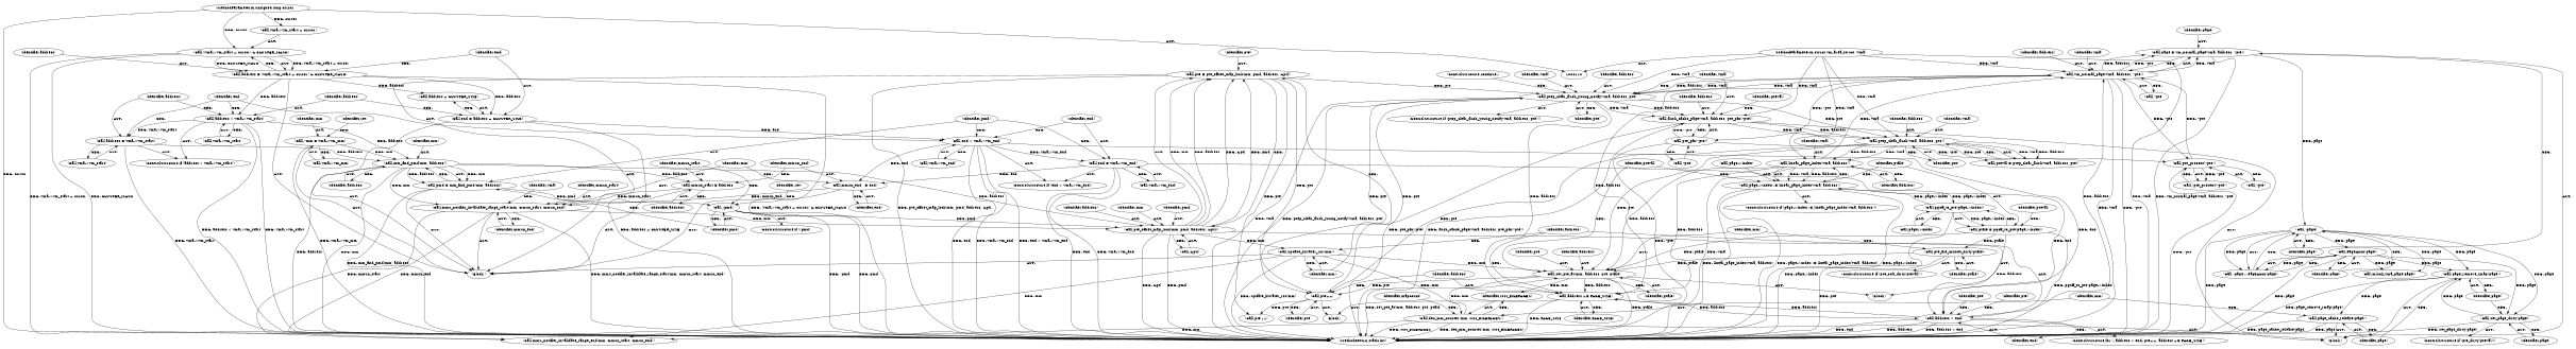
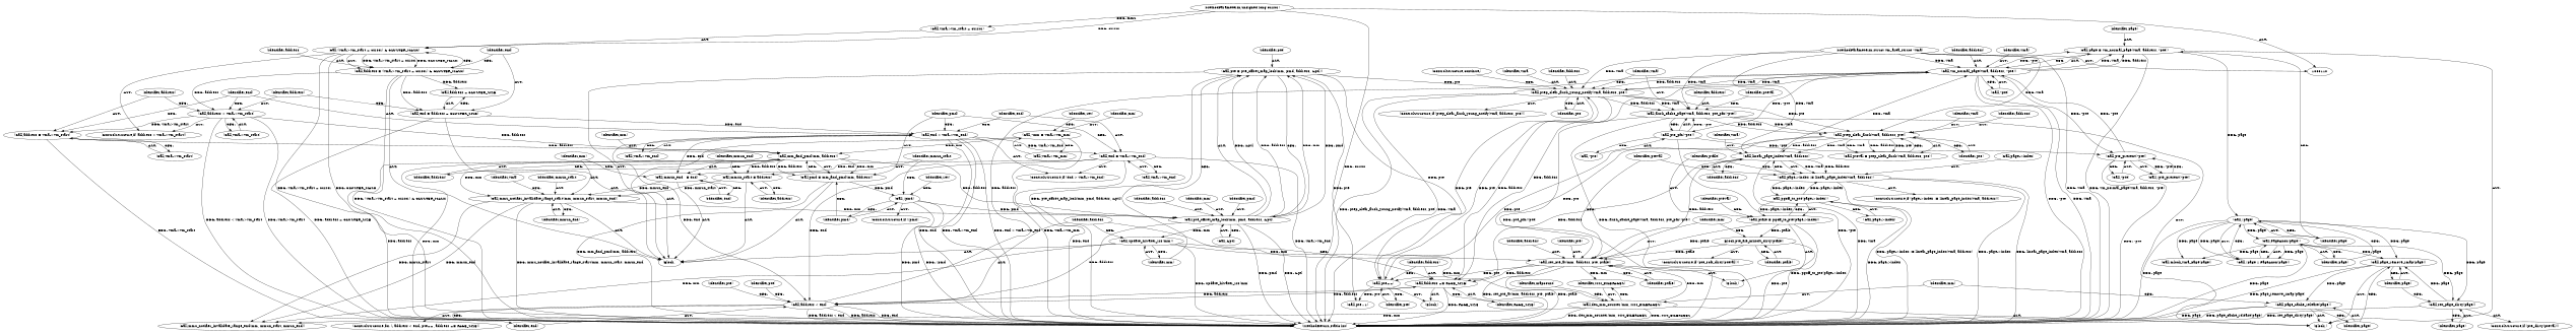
  digraph {
    n1 [label="(Call,page_remove_rmap(page))"]
    n2 [label="(Call,page_cache_release(page))"]
    n3 [label="(Block,)"]
    n4 [label="(Identifier,page)"]
    n5 [label="(MethodReturn,static int)"]
    n6 [label="(Identifier,page)"]
    n7 [label="(Call,set_page_dirty(page))"]
    n8 [label="(Call,PageAnon(page))"]
    n9 [label="(Call,mlock_vma_page(page))"]
    n10 [label="(Identifier,page)"]
    n11 [label="(Call,!page || PageAnon(page))"]
    n12 [label="(Identifier,page)"]
    n13 [label="(ControlStructure,if (pte_dirty(pteval)))"]
    n14 [label="(Call,!page)"]
    n15 [label="(Identifier,page)"]
    n16 [label="(Call,page = vm_normal_page(vma, address, *pte))"]
    n17 [label="(Call,vm_normal_page(vma, address, *pte))"]
    n18 [label="(Call,ptep_clear_flush_young_notify(vma, address, pte))"]
    n19 [label="(Call,pte_pfn(*pte))"]
    n20 [label="(Call,address += PAGE_SIZE)"]
    n21 [label="(Call,pte_present(*pte))"]
    n22 [label="(Call,*pte)"]
    n23 [label="(Call,ptep_clear_flush(vma, address, pte))"]
    n24 [label="(Call,pte++)"]
    n25 [label="(Call,flush_cache_page(vma, address, pte_pfn(*pte)))"]
    n26 [label="(ControlStructure,if (ptep_clear_flush_young_notify(vma, address, pte)))"]
    n27 [label="(Identifier,pte)"]
    n28 [label="(Call,*pte)"]
    n29 [label="(Block,)"]
    n30 [label="(Call,address < end)"]
    n31 [label="(Identifier,PAGE_SIZE)"]
    n32 [label="(Call,!pte_present(*pte))"]
    n33 [label="(Call,*pte)"]
    n34 [label="(Call,linear_page_index(vma, address))"]
    n35 [label="(Call,set_pte_at(mm, address, pte, ptfile))"]
    n36 [label="(Call,page->index != linear_page_index(vma, address))"]
    n37 [label="(Identifier,address)"]
    n38 [label="(Identifier,ptfile)"]
    n39 [label="(Block,)"]
    n40 [label="(Identifier,MM_FILEPAGES)"]
    n41 [label="(Call,pgoff_to_pte(page->index))"]
    n42 [label="(ControlStructure,if (page->index != linear_page_index(vma, address)))"]
    n43 [label="(Identifier,pte)"]
    n44 [label="(Call,pteval = ptep_clear_flush(vma, address, pte))"]
    n45 [label="(Identifier,pte)"]
    n46 [label="(Call,pte - 1)"]
    n47 [label="(MethodParameterIn,struct vm_area_struct *vma)"]
    1000110
    n49 [label="(Call,dec_mm_counter(mm, MM_FILEPAGES))"]
    n50 [label="(Call,mmu_notifier_invalidate_range_end(mm, mmun_start, mmun_end))"]
    n51 [label="(Call,update_hiwater_rss(mm))"]
    n52 [label="(Block,)"]
    n53 [label="(Identifier,mm)"]
    n54 [label="(Call,pte = pte_offset_map_lock(mm, pmd, address, &ptl))"]
    n55 [label="(Call,pte_offset_map_lock(mm, pmd, address, &ptl))"]
    n56 [label="(Call,&ptl)"]
    n57 [label="(ControlStructure,for (; address < end; pte++, address += PAGE_SIZE))"]
    n58 [label="(Identifier,end)"]
    n59 [label="(Call,mmu_notifier_invalidate_range_start(mm, mmun_start, mmun_end))"]
    n60 [label="(Identifier,mmun_end)"]
    n61 [label="(Call,mm_find_pmd(mm, address))"]
    n62 [label="(Call,mmun_start = address)"]
    n63 [label="(Call,pmd = mm_find_pmd(mm, address))"]
    n64 [label="(Identifier,address)"]
    n65 [label="(Identifier,address)"]
    n66 [label="(Call,!pmd)"]
    n67 [label="(Call,*mm = vma->vm_mm)"]
    n68 [label="(Call,vma->vm_mm)"]
    n69 [label="(Call,address = vma->vm_start)"]
    n70 [label="(Call,vma->vm_start)"]
    n71 [label="(ControlStructure,if (address < vma->vm_start))"]
    n72 [label="(Call,address < vma->vm_start)"]
    n73 [label="(Call,vma->vm_start)"]
    n74 [label="(Call,address = (vma->vm_start + cursor) & CLUSTER_MASK)"]
    n75 [label="(Call,(vma->vm_start + cursor) & CLUSTER_MASK)"]
    n76 [label="(Call,end = address + CLUSTER_SIZE)"]
    n77 [label="(Call,address + CLUSTER_SIZE)"]
    n78 [label="(Call,end > vma->vm_end)"]
    n79 [label="(MethodParameterIn,unsigned long cursor)"]
    n80 [label="(Call,vma->vm_start + cursor)"]
    n81 [label="(Call,mmun_end   = end)"]
    n82 [label="(Identifier,end)"]
    n83 [label="(Call,end = vma->vm_end)"]
    n84 [label="(ControlStructure,if (end > vma->vm_end))"]
    n85 [label="(Call,vma->vm_end)"]
    n86 [label="(Call,vma->vm_end)"]
    n87 [label="(ControlStructure,if (!pmd))"]
    n88 [label="(Identifier,pmd)"]
-   n89 [label="(Call,pte_file_mksoft_dirty(ptfile))"]
+   n89 [label="(Block,pte_file_mksoft_dirty(ptfile))"]
    n90 [label="(ControlStructure,if (pte_soft_dirty(pteval)))"]
    n91 [label="(Identifier,ptfile)"]
    n92 [label="(Call,ptfile = pgoff_to_pte(page->index))"]
    n93 [label="(Call,page->index)"]
    n94 [label="(Identifier,vma)"]
    n95 [label="(Identifier,address)"]
    n96 [label="(Identifier,end)"]
    n97 [label="(Identifier,address)"]
    n98 [label="(Identifier,vma)"]
    n99 [label="(Identifier,mm)"]
    n100 [label="(Identifier,address)"]
    n101 [label="(Identifier,address)"]
    n102 [label="(ControlStructure,continue;)"]
    n103 [label="(Identifier,pte)"]
    n104 [label="(Identifier,ret)"]
    n105 [label="(Identifier,pte)"]
    n106 [label="(Identifier,page)"]
    n107 [label="(Identifier,address)"]
    n108 [label="(Identifier,mm)"]
    n109 [label="(Identifier,vma)"]
    n110 [label="(Identifier,pteval)"]
    n111 [label="(Identifier,end)"]
    n112 [label="(Identifier,ret)"]
    n113 [label="(Identifier,pte)"]
    n114 [label="(Identifier,pmd)"]
    n115 [label="(Identifier,vma)"]
    n116 [label="(Identifier,mapcount)"]
    n117 [label="(Identifier,mm)"]
    n118 [label="(Identifier,address)"]
    n119 [label="(Identifier,end)"]
    n120 [label="(Identifier,mmun_start)"]
    n121 [label="(Identifier,address)"]
    n122 [label="(Identifier,address)"]
    n123 [label="(Identifier,address)"]
    n124 [label="(Identifier,ptfile)"]
    n125 [label="(Identifier,pmd)"]
    n126 [label="(Identifier,mmun_end)"]
    n127 [label="(Identifier,address)"]
    n128 [label="(Identifier,pteval)"]
    n129 [label="(Identifier,vma)"]
    n130 [label="(Identifier,address)"]
    n131 [label="(Identifier,pte)"]
    n132 [label="(Identifier,mmun_start)"]
    n133 [label="(Call,page->index)"]
    n134 [label="(Identifier,vma)"]
    n135 [label="(Identifier,mm)"]
    n136 [label="(Identifier,mm)"]
    n137 [label="(Identifier,pteval)"]
    n138 [label="(Identifier,mm)"]
    n1 -> n2 [label="DDG: page"]
    n1 -> n3 [label="AST: "]
    n1 -> n4 [label="CFG: "]
    n1 -> n5 [label="DDG: page_remove_rmap(page)"]
    n2 -> n3 [label="AST: "]
    n2 -> n5 [label="DDG: page"]
    n2 -> n5 [label="DDG: page_cache_release(page)"]
    n2 -> n6 [label="CFG: "]
    n4 -> n1 [label="AST: "]
    n4 -> n7 [label="CFG: "]
    n6 -> n1 [label="CFG: "]
    n6 -> n2 [label="AST: "]
    n7 -> n1 [label="DDG: page"]
    n7 -> n5 [label="DDG: set_page_dirty(page)"]
    n7 -> n12 [label="CFG: "]
    n7 -> n13 [label="AST: "]
    n8 -> n1 [label="DDG: page"]
    n8 -> n5 [label="DDG: page"]
    n8 -> n7 [label="DDG: page"]
    n8 -> n9 [label="DDG: page"]
    n8 -> n10 [label="CFG: "]
    n8 -> n11 [label="AST: "]
    n8 -> n11 [label="DDG: page"]
    n10 -> n8 [label="AST: "]
    n10 -> n14 [label="CFG: "]
    n11 -> n8 [label="CFG: "]
    n11 -> n14 [label="CFG: "]
    n12 -> n7 [label="AST: "]
    n14 -> n1 [label="DDG: page"]
    n14 -> n5 [label="DDG: page"]
    n14 -> n7 [label="DDG: page"]
    n14 -> n8 [label="DDG: page"]
    n14 -> n9 [label="DDG: page"]
    n14 -> n11 [label="AST: "]
    n14 -> n11 [label="DDG: page"]
    n14 -> n15 [label="CFG: "]
    n15 -> n14 [label="AST: "]
    n15 -> n16 [label="CFG: "]
    n16 -> n3 [label="AST: "]
    n16 -> n5 [label="DDG: vm_normal_page(vma, address, *pte)"]
    n16 -> n14 [label="DDG: page"]
    n16 -> n17 [label="CFG: "]
    n17 -> n5 [label="DDG: vma"]
    n17 -> n5 [label="DDG: *pte"]
    n17 -> n16 [label="AST: "]
    n17 -> n16 [label="DDG: vma"]
    n17 -> n16 [label="DDG: address"]
    n17 -> n16 [label="DDG: *pte"]
    n17 -> n18 [label="DDG: vma"]
    n17 -> n18 [label="DDG: address"]
    n17 -> n19 [label="DDG: *pte"]
    n17 -> n20 [label="DDG: address"]
    n17 -> n21 [label="DDG: *pte"]
    n17 -> n22 [label="CFG: "]
    n18 -> n5 [label="DDG: ptep_clear_flush_young_notify(vma, address, pte)"]
    n18 -> n5 [label="DDG: vma"]
    n18 -> n17 [label="DDG: vma"]
    n18 -> n20 [label="DDG: address"]
    n18 -> n23 [label="DDG: pte"]
    n18 -> n24 [label="DDG: pte"]
    n18 -> n25 [label="DDG: vma"]
    n18 -> n25 [label="DDG: address"]
    n18 -> n26 [label="AST: "]
    n18 -> n27 [label="CFG: "]
    n19 -> n5 [label="DDG: *pte"]
    n19 -> n21 [label="DDG: *pte"]
    n19 -> n25 [label="AST: "]
    n19 -> n25 [label="DDG: *pte"]
    n19 -> n28 [label="CFG: "]
    n20 -> n5 [label="DDG: PAGE_SIZE"]
    n20 -> n29 [label="AST: "]
    n20 -> n30 [label="DDG: address"]
    n20 -> n31 [label="CFG: "]
    n21 -> n5 [label="DDG: *pte"]
    n21 -> n17 [label="DDG: *pte"]
    n21 -> n32 [label="AST: "]
    n21 -> n32 [label="DDG: *pte"]
    n21 -> n33 [label="CFG: "]
    n22 -> n17 [label="AST: "]
    n23 -> n24 [label="DDG: pte"]
    n23 -> n34 [label="DDG: vma"]
    n23 -> n34 [label="DDG: address"]
    n23 -> n35 [label="DDG: pte"]
    n23 -> n43 [label="CFG: "]
    n23 -> n44 [label="AST: "]
    n23 -> n44 [label="DDG: vma"]
    n23 -> n44 [label="DDG: address"]
    n23 -> n44 [label="DDG: pte"]
    n24 -> n18 [label="DDG: pte"]
    n24 -> n29 [label="AST: "]
    n24 -> n45 [label="CFG: "]
    n24 -> n46 [label="DDG: pte"]
    n25 -> n3 [label="AST: "]
    n25 -> n5 [label="DDG: flush_cache_page(vma, address, pte_pfn(*pte))"]
    n25 -> n5 [label="DDG: pte_pfn(*pte)"]
    n25 -> n19 [label="CFG: "]
    n25 -> n23 [label="DDG: vma"]
    n25 -> n23 [label="DDG: address"]
    n27 -> n18 [label="AST: "]
    n28 -> n19 [label="AST: "]
    n30 -> n5 [label="DDG: address"]
    n30 -> n5 [label="DDG: address < end"]
    n30 -> n5 [label="DDG: end"]
    n30 -> n17 [label="DDG: address"]
    n30 -> n20 [label="DDG: address"]
    n30 -> n57 [label="AST: "]
    n30 -> n58 [label="CFG: "]
    n31 -> n20 [label="AST: "]
    n32 -> n21 [label="CFG: "]
    n33 -> n21 [label="AST: "]
    n34 -> n5 [label="DDG: vma"]
    n34 -> n17 [label="DDG: vma"]
    n34 -> n20 [label="DDG: address"]
    n34 -> n35 [label="DDG: address"]
    n34 -> n36 [label="AST: "]
    n34 -> n36 [label="DDG: vma"]
    n34 -> n36 [label="DDG: address"]
    n34 -> n37 [label="CFG: "]
    n35 -> n5 [label="DDG: set_pte_at(mm, address, pte, ptfile)"]
    n35 -> n5 [label="DDG: ptfile"]
    n35 -> n20 [label="DDG: address"]
    n35 -> n24 [label="DDG: pte"]
    n35 -> n38 [label="CFG: "]
    n35 -> n39 [label="AST: "]
    n35 -> n40 [label="DDG: mm"]
    n36 -> n5 [label="DDG: page->index != linear_page_index(vma, address)"]
    n36 -> n5 [label="DDG: page->index"]
    n36 -> n5 [label="DDG: linear_page_index(vma, address)"]
    n36 -> n34 [label="CFG: "]
    n36 -> n41 [label="DDG: page->index"]
    n36 -> n42 [label="AST: "]
    n37 -> n34 [label="AST: "]
    n38 -> n35 [label="AST: "]
    n40 -> n49 [label="AST: "]
    n41 -> n5 [label="DDG: page->index"]
    n41 -> n36 [label="DDG: page->index"]
    n41 -> n92 [label="AST: "]
    n41 -> n92 [label="DDG: page->index"]
    n41 -> n93 [label="CFG: "]
    n43 -> n23 [label="AST: "]
    n44 -> n23 [label="CFG: "]
    n45 -> n24 [label="AST: "]
    n47 -> n5 [label="DDG: vma"]
    n47 -> n17 [label="DDG: vma"]
    n47 -> n18 [label="DDG: vma"]
    n47 -> n23 [label="DDG: vma"]
    n47 -> n25 [label="DDG: vma"]
    n47 -> n34 [label="DDG: vma"]
    n47 -> 1000110 [label="AST: "]
    n49 -> n3 [label="AST: "]
    n49 -> n5 [label="DDG: MM_FILEPAGES"]
    n49 -> n5 [label="DDG: dec_mm_counter(mm, MM_FILEPAGES)"]
    n49 -> n35 [label="DDG: mm"]
    n49 -> n40 [label="CFG: "]
    n49 -> n50 [label="DDG: mm"]
    n51 -> n5 [label="DDG: update_hiwater_rss(mm)"]
    n51 -> n35 [label="DDG: mm"]
    n51 -> n49 [label="DDG: mm"]
    n51 -> n50 [label="DDG: mm"]
    n51 -> n52 [label="AST: "]
    n51 -> n53 [label="CFG: "]
    n53 -> n51 [label="AST: "]
    n53 -> n54 [label="CFG: "]
    n54 -> n5 [label="DDG: pte_offset_map_lock(mm, pmd, address, &ptl)"]
    n54 -> n18 [label="DDG: pte"]
    n54 -> n24 [label="DDG: pte"]
    n54 -> n46 [label="DDG: pte"]
    n54 -> n52 [label="AST: "]
    n54 -> n55 [label="CFG: "]
    n55 -> n5 [label="DDG: pmd"]
    n55 -> n5 [label="DDG: &ptl"]
    n55 -> n30 [label="DDG: address"]
    n55 -> n51 [label="DDG: mm"]
    n55 -> n54 [label="AST: "]
    n55 -> n54 [label="DDG: mm"]
    n55 -> n54 [label="DDG: pmd"]
    n55 -> n54 [label="DDG: address"]
    n55 -> n54 [label="DDG: &ptl"]
    n55 -> n56 [label="CFG: "]
    n56 -> n55 [label="AST: "]
    n58 -> n30 [label="AST: "]
    n59 -> n5 [label="DDG: mmu_notifier_invalidate_range_start(mm, mmun_start, mmun_end)"]
    n59 -> n50 [label="DDG: mmun_start"]
    n59 -> n50 [label="DDG: mmun_end"]
    n59 -> n52 [label="AST: "]
    n59 -> n55 [label="DDG: mm"]
    n59 -> n60 [label="CFG: "]
    n60 -> n59 [label="AST: "]
    n61 -> n5 [label="DDG: mm"]
    n61 -> n5 [label="DDG: address"]
    n61 -> n55 [label="DDG: address"]
    n61 -> n59 [label="DDG: mm"]
    n61 -> n62 [label="DDG: address"]
    n61 -> n63 [label="AST: "]
    n61 -> n63 [label="DDG: mm"]
    n61 -> n63 [label="DDG: address"]
    n61 -> n64 [label="CFG: "]
    n62 -> n52 [label="AST: "]
    n62 -> n59 [label="DDG: mmun_start"]
    n62 -> n65 [label="CFG: "]
    n63 -> n5 [label="DDG: mm_find_pmd(mm, address)"]
    n63 -> n52 [label="AST: "]
    n63 -> n61 [label="CFG: "]
    n63 -> n66 [label="DDG: pmd"]
    n64 -> n61 [label="AST: "]
    n65 -> n62 [label="AST: "]
    n66 -> n5 [label="DDG: !pmd"]
    n66 -> n5 [label="DDG: pmd"]
    n66 -> n55 [label="DDG: pmd"]
    n66 -> n87 [label="AST: "]
    n66 -> n88 [label="CFG: "]
    n67 -> n5 [label="DDG: vma->vm_mm"]
    n67 -> n52 [label="AST: "]
    n67 -> n61 [label="DDG: mm"]
    n67 -> n68 [label="CFG: "]
    n68 -> n67 [label="AST: "]
    n69 -> n5 [label="DDG: vma->vm_start"]
    n69 -> n61 [label="DDG: address"]
    n69 -> n70 [label="CFG: "]
-   n69 -> n71 [label="AST: "]
+   n75 -> n71 [label="AST: "]
    n70 -> n69 [label="AST: "]
    n72 -> n5 [label="DDG: address < vma->vm_start"]
    n72 -> n5 [label="DDG: vma->vm_start"]
    n72 -> n61 [label="DDG: address"]
    n72 -> n69 [label="DDG: vma->vm_start"]
    n72 -> n71 [label="AST: "]
    n72 -> n73 [label="CFG: "]
    n73 -> n72 [label="AST: "]
    n74 -> n5 [label="DDG: (vma->vm_start + cursor) & CLUSTER_MASK"]
    n74 -> n52 [label="AST: "]
    n74 -> n72 [label="DDG: address"]
    n74 -> n75 [label="CFG: "]
    n74 -> n76 [label="DDG: address"]
    n74 -> n77 [label="DDG: address"]
    n75 -> n5 [label="DDG: vma->vm_start + cursor"]
    n75 -> n5 [label="DDG: CLUSTER_MASK"]
    n75 -> n74 [label="AST: "]
    n75 -> n74 [label="DDG: vma->vm_start + cursor"]
    n75 -> n74 [label="DDG: CLUSTER_MASK"]
    n76 -> n5 [label="DDG: address + CLUSTER_SIZE"]
    n76 -> n52 [label="AST: "]
    n76 -> n77 [label="CFG: "]
    n76 -> n78 [label="DDG: end"]
    n77 -> n76 [label="AST: "]
    n78 -> n5 [label="DDG: end"]
    n78 -> n5 [label="DDG: vma->vm_end"]
    n78 -> n5 [label="DDG: end > vma->vm_end"]
    n78 -> n30 [label="DDG: end"]
    n78 -> n81 [label="DDG: end"]
    n78 -> n83 [label="DDG: vma->vm_end"]
    n78 -> n84 [label="AST: "]
    n78 -> n85 [label="CFG: "]
    n79 -> n5 [label="DDG: cursor"]
    n79 -> 1000110 [label="AST: "]
    n79 -> n75 [label="DDG: cursor"]
-   n79 -> n80 [label="DDG: cursor"]
+   n79 -> n80 [label="DDG: mmu"]
    n80 -> n75 [label="AST: "]
    n81 -> n52 [label="AST: "]
    n81 -> n59 [label="DDG: mmun_end"]
    n81 -> n82 [label="CFG: "]
    n82 -> n81 [label="AST: "]
    n83 -> n5 [label="DDG: vma->vm_end"]
    n83 -> n5 [label="DDG: end"]
    n83 -> n30 [label="DDG: end"]
    n83 -> n81 [label="DDG: end"]
    n83 -> n84 [label="AST: "]
    n83 -> n86 [label="CFG: "]
    n85 -> n78 [label="AST: "]
    n86 -> n83 [label="AST: "]
    n88 -> n63 [label="CFG: "]
    n88 -> n66 [label="AST: "]
    n89 -> n5 [label="DDG: pte"]
    n89 -> n35 [label="DDG: ptfile"]
    n89 -> n90 [label="AST: "]
    n89 -> n91 [label="CFG: "]
    n91 -> n89 [label="AST: "]
    n92 -> n5 [label="DDG: pgoff_to_pte(page->index)"]
    n92 -> n35 [label="DDG: ptfile"]
    n92 -> n39 [label="AST: "]
    n92 -> n41 [label="CFG: "]
    n92 -> n89 [label="DDG: ptfile"]
    n93 -> n41 [label="AST: "]
    n94 -> n59 [label="CFG: "]
    n95 -> n55 [label="AST: "]
    n96 -> n78 [label="CFG: "]
    n96 -> n83 [label="AST: "]
    n97 -> n23 [label="AST: "]
    n98 -> n34 [label="AST: "]
    n99 -> n55 [label="AST: "]
    n100 -> n25 [label="AST: "]
    n101 -> n74 [label="AST: "]
    n102 -> n18 [label="CFG: "]
    n103 -> n54 [label="AST: "]
    n104 -> n67 [label="CFG: "]
    n105 -> n30 [label="CFG: "]
    n106 -> n16 [label="AST: "]
    n107 -> n20 [label="CFG: "]
    n107 -> n30 [label="AST: "]
    n107 -> n51 [label="CFG: "]
    n108 -> n59 [label="AST: "]
    n108 -> n81 [label="CFG: "]
    n109 -> n18 [label="AST: "]
    n110 -> n35 [label="CFG: "]
    n110 -> n36 [label="CFG: "]
    n111 -> n74 [label="CFG: "]
    n111 -> n76 [label="AST: "]
    n112 -> n66 [label="CFG: "]
    n113 -> n30 [label="CFG: "]
    n114 -> n55 [label="AST: "]
    n115 -> n18 [label="CFG: "]
    n115 -> n25 [label="AST: "]
    n116 -> n49 [label="CFG: "]
    n117 -> n61 [label="AST: "]
    n118 -> n20 [label="AST: "]
    n118 -> n24 [label="CFG: "]
    n119 -> n69 [label="CFG: "]
    n119 -> n72 [label="CFG: "]
    n119 -> n78 [label="AST: "]
    n120 -> n62 [label="AST: "]
    n120 -> n66 [label="CFG: "]
    n121 -> n69 [label="AST: "]
    n121 -> n72 [label="CFG: "]
    n122 -> n18 [label="AST: "]
    n123 -> n17 [label="AST: "]
    n124 -> n36 [label="CFG: "]
    n124 -> n92 [label="AST: "]
    n125 -> n63 [label="AST: "]
    n125 -> n78 [label="CFG: "]
    n125 -> n83 [label="CFG: "]
    n126 -> n62 [label="CFG: "]
    n126 -> n81 [label="AST: "]
    n127 -> n72 [label="AST: "]
    n127 -> n76 [label="CFG: "]
    n128 -> n25 [label="CFG: "]
    n129 -> n23 [label="AST: "]
    n130 -> n35 [label="AST: "]
    n131 -> n35 [label="AST: "]
    n132 -> n59 [label="AST: "]
    n133 -> n36 [label="AST: "]
    n134 -> n17 [label="AST: "]
    n135 -> n35 [label="AST: "]
    n135 -> n89 [label="CFG: "]
    n136 -> n2 [label="CFG: "]
    n136 -> n49 [label="AST: "]
    n137 -> n92 [label="CFG: "]
    n138 -> n67 [label="AST: "]
  }
